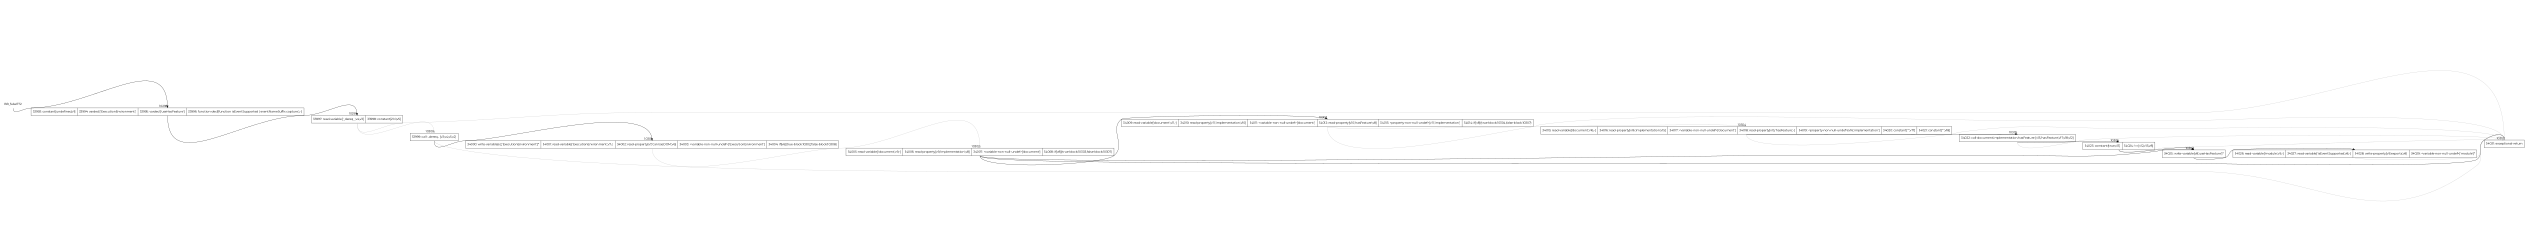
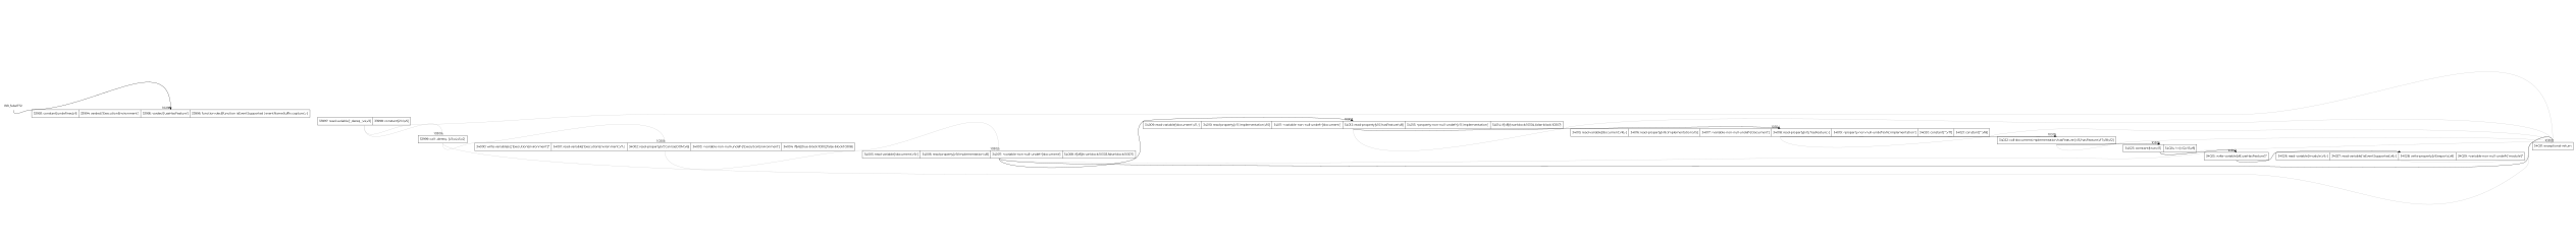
  digraph {
    fontname=Montserrat
    rankdir=LR
    node [fontname=Montserrat shape=record]
    edge [fontname=Montserrat headport=n tailport=s]
    n1 [label=BB_false772 shape=none]
    n2 [label="{33993: constant[undefined,v1]|33994: vardecl['ExecutionEnvironment']|33995: vardecl['useHasFeature']|33996: function-decl[function isEventSupported ( eventNameSuffix capture ),-]}"]
    n3 [label="{33997: read-variable['_dereq_',v4,v3]|33998: constant[21.0,v5]}"]
    n4 [label="{33999: call-_dereq_ [v3,v4,v5,v2]}"]
    n5 [label="{34031: exceptional-return}"]
    n6 [label="{34000: write-variable[v2,'ExecutionEnvironment']*|34001: read-variable['ExecutionEnvironment',v7,-]|34002: read-property[v7,'canUseDOM',v6]|34003: \<variable-non-null-undef\>['ExecutionEnvironment']|34004: if[v6](true-block:10302,false-block:10308)}"]
    n7 [label="{34005: read-variable['document',v9,-]|34006: read-property[v9,'implementation',v8]|34007: \<variable-non-null-undef\>['document']|34008: if[v8](true-block:10303,false-block:10307)}"]
    n8 [label="{34025: write-variable[v8,'useHasFeature']*}"]
    n9 [label="{34009: read-variable['document',v11,-]|34010: read-property[v11,'implementation',v10]|34011: \<variable-non-null-undef\>['document']|34012: read-property[v10,'hasFeature',v8]|34013: \<property-non-null-undef\>[v11,'implementation']|34014: if[v8](true-block:10304,false-block:10307)}"]
    n10 [label="{34026: read-variable['module',v9,-]|34027: read-variable['isEventSupported',v8,-]|34028: write-property[v9,'exports',v8]|34029: \<variable-non-null-undef\>['module']*}"]
    n11 [label="{34015: read-variable['document',v16,-]|34016: read-property[v16,'implementation',v15]|34017: \<variable-non-null-undef\>['document']|34018: read-property[v15,'hasFeature',-]|34019: \<property-non-null-undef\>[v16,'implementation']|34020: constant[\"\",v17]|34021: constant[\"\",v18]}"]
    n12 [label="{34022: call-document.implementation.hasFeature [v15,'hasFeature',v17,v18,v12]}"]
    n13 [label="{34023: constant[true,v13]|34024: !==[v12,v13,v8]}"]
    n1 -> n2 [headlabel="    10298"]
-   n2 -> n3 [headlabel="      10299"]
    n3 -> n4 [color=gray headlabel="      10300"]
    n3 -> n5 [color=gray headlabel="      10310"]
    n4 -> n5 [color=gray]
-   n4 -> n6 [headlabel="      10301"]
+   n4 -> n6 [headlabel="      10301" color=gray]
    n6 -> n7 [color=gray headlabel="      10302"]
    n7 -> n5 [color=black]
-   n7 -> n8 [headlabel="      10307"]
+   n7 -> n8 [headlabel="      10307" color=gray]
    n7 -> n9 [headlabel="      10303"]
    n8 -> n10
    n9 -> n5 [color=gray]
-   n9 -> n11 [headlabel="      10304" color=gray]
+   n9 -> n11 [headlabel="      10304"]
    n10 -> n5 [color=gray]
    n11 -> n5 [color=gray]
    n11 -> n12 [headlabel="      10305"]
    n12 -> n5 [color=gray]
    n12 -> n13 [headlabel="      10306"]
    n13 -> n5 [color=gray]
    n13 -> n8
  }
